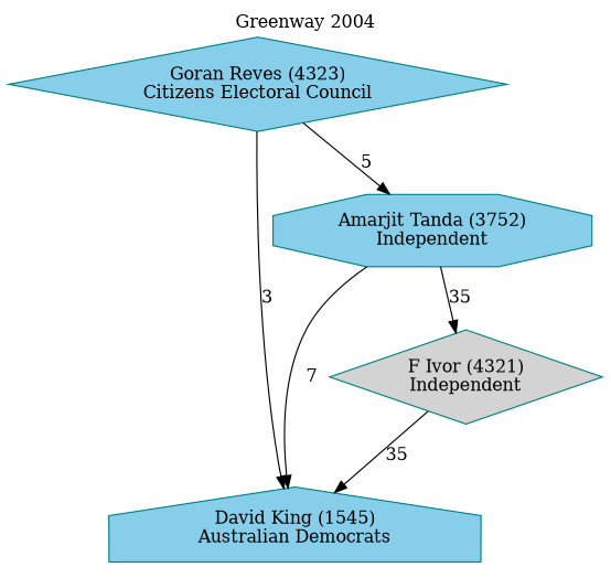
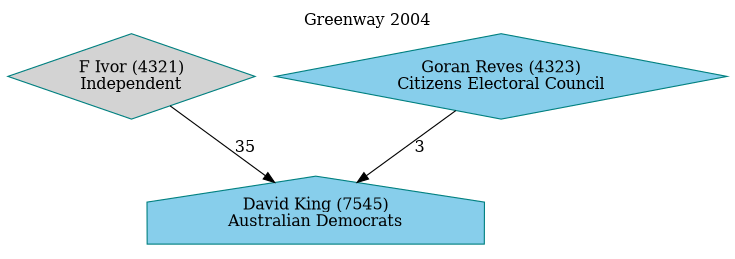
  digraph {
    label="Greenway 2004"
    labelloc=t
    mclimit=10
    node [color=teal fillcolor=skyblue shape=diamond style=filled]
-   n1 [label="David King (1545)\nAustralian Democrats" shape=house]
+   n1 [label="David King (7545)\nAustralian Democrats" shape=house]
    n2 [fillcolor=lightgrey label="F Ivor (4321)\nIndependent"]
-   n3 [label="Amarjit Tanda (3752)\nIndependent" shape=octagon]
    n4 [label="Goran Reves (4323)\nCitizens Electoral Council"]
    n2 -> n1 [label=35]
-   n3 -> n1 [label=7]
-   n3 -> n2 [label=35]
    n4 -> n1 [label=3]
-   n4 -> n3 [label=5]
  }
